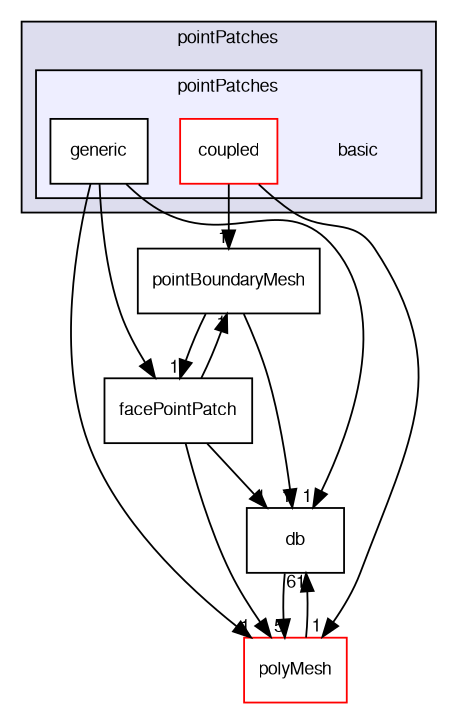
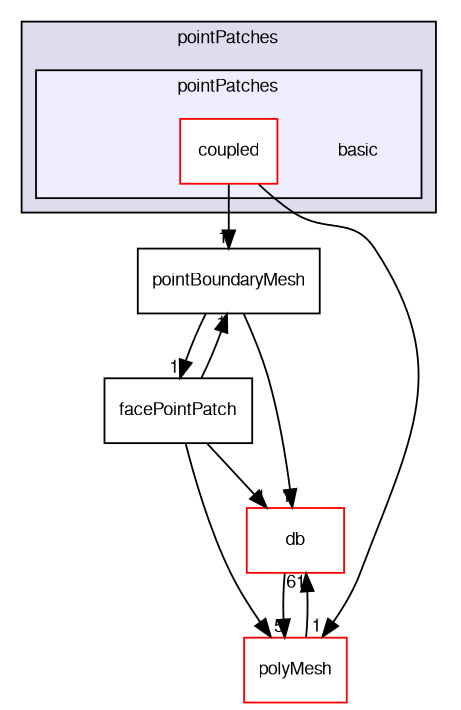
  digraph {
    compound=true
    node [color=red fontname=FreeSans fontsize=10 shape=box]
    edge [headlabel=1 labeldistance=1.5 labelfontname=FreeSans labelfontsize=10]
    n1 [label=basic shape=plaintext]
    n2 [fillcolor=white label=coupled style=filled]
-   n3 [color=black fillcolor=white label=generic style=filled]
    n4 [label=pointBoundaryMesh color=""]
    n5 [label=polyMesh]
-   n6 [color=black label=db]
+   n6 [label=db]
    n7 [label=facePointPatch color=""]
    subgraph cluster_1 {
      bgcolor="#ddddee"
      fontname=FreeSans
      fontsize=10
      label=pointPatches
      pencolor=black
      subgraph cluster_2 {
        bgcolor="#eeeeff"
        fontname=FreeSans
        fontsize=10
        label=pointPatches
        pencolor=black
        n1
        n2
-       n3
      }
    }
    n2 -> n4
    n2 -> n5
-   n3 -> n5
-   n3 -> n6
-   n3 -> n7
    n4 -> n6
    n4 -> n7
    n5 -> n6 [headlabel=61]
    n6 -> n5 [headlabel=5]
    n7 -> n4
    n7 -> n5
    n7 -> n6
  }
